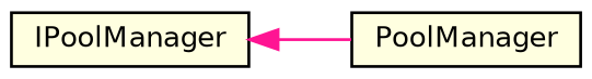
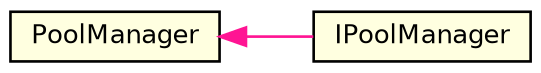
  digraph {
    rankdir=LR
    node [color=black fillcolor=lightyellow fontname=Helvetica fontsize=10 shape=record style=filled]
    n1 [height=0.2 label=IPoolManager width=0.4]
    n2 [height=0.2 label=PoolManager width=0.4]
-   n1 -> n2 [color=deeppink dir=back fontname=Helvetica fontsize=10 labelfontname=Helvetica labelfontsize=10 style=solid]
+   n2 -> n1 [color=deeppink dir=back fontname=Helvetica fontsize=10 labelfontname=Helvetica labelfontsize=10 style=solid]
  }
